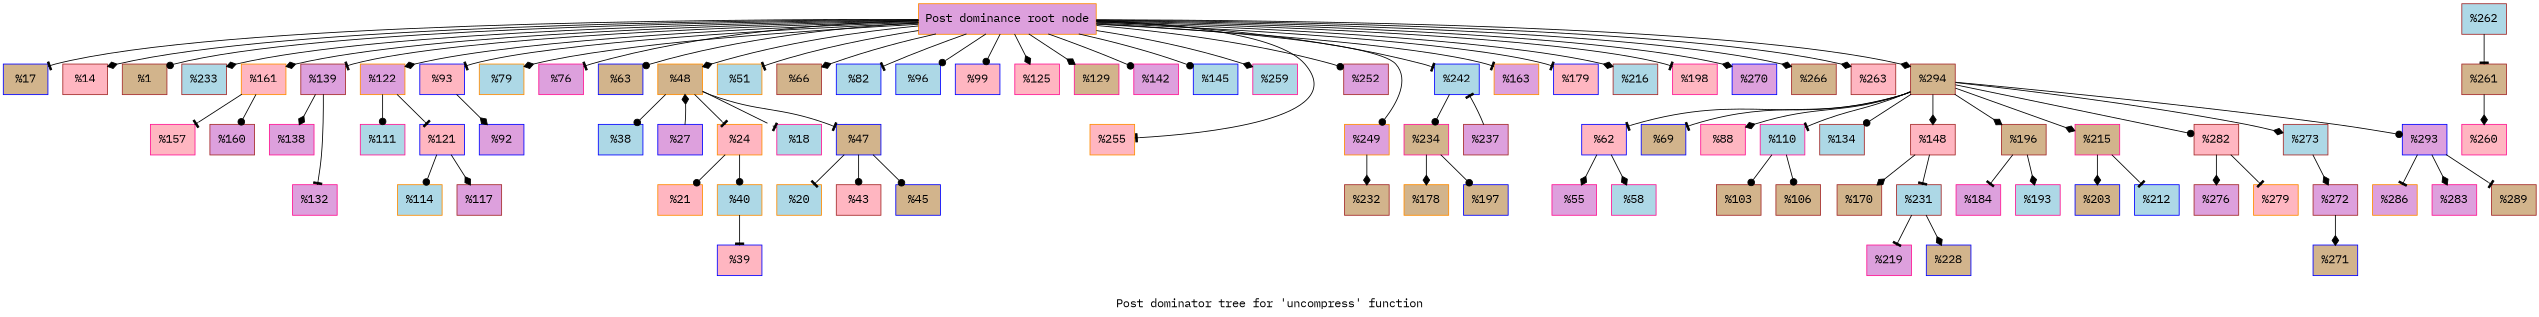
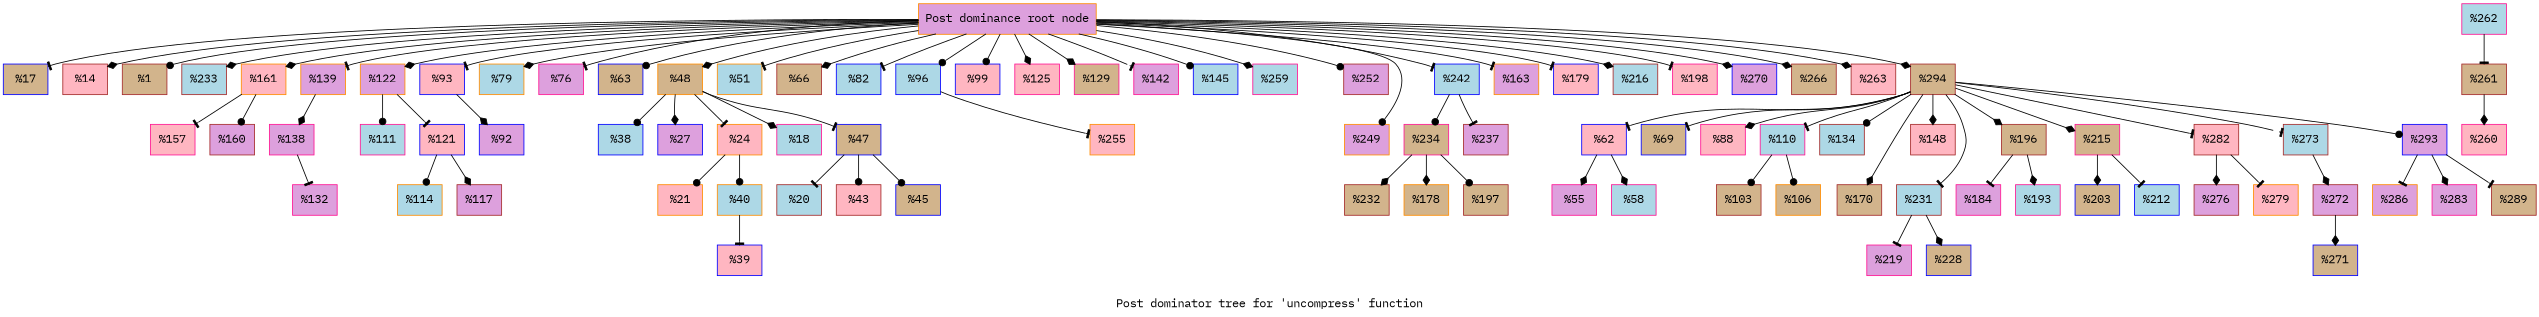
  digraph {
    fontname="IBM Plex Mono"
    label="Post dominator tree for 'uncompress' function"
    node [color=brown fillcolor=tan fontname="IBM Plex Mono" shape=record style=filled]
    edge [arrowhead=diamond fontname="IBM Plex Mono"]
    n1 [color=darkorange fillcolor=plum label="{Post dominance root node}"]
    n2 [color=blue label="{%17}"]
    n3 [fillcolor=lightpink label="{%14}"]
    n4 [label="{%1}"]
    n5 [fillcolor=lightblue label="{%233}"]
    n6 [color=darkorange fillcolor=lightpink label="{%161}"]
-   n7 [fillcolor=plum label="{%139}"]
+   n7 [color=darkorange fillcolor=plum label="{%139}"]
    n8 [color=darkorange fillcolor=plum label="{%122}"]
    n9 [color=blue fillcolor=lightpink label="{%93}"]
    n10 [color=darkorange fillcolor=lightblue label="{%79}"]
    n11 [color=deeppink fillcolor=plum label="{%76}"]
    n12 [color=blue label="{%63}"]
    n13 [color=darkorange label="{%48}"]
    n14 [color=darkorange fillcolor=lightblue label="{%51}"]
    n15 [label="{%66}"]
    n16 [color=blue fillcolor=lightblue label="{%82}"]
    n17 [color=blue fillcolor=lightblue label="{%96}"]
    n18 [color=blue fillcolor=lightpink label="{%99}"]
    n19 [color=deeppink fillcolor=lightpink label="{%125}"]
    n20 [color=deeppink label="{%129}"]
    n21 [color=deeppink fillcolor=plum label="{%142}"]
    n22 [color=blue fillcolor=lightblue label="{%145}"]
    n23 [color=deeppink fillcolor=lightblue label="{%259}"]
    n24 [color=darkorange fillcolor=lightpink label="{%255}"]
    n25 [fillcolor=plum label="{%252}"]
    n26 [color=darkorange fillcolor=plum label="{%249}"]
    n27 [color=blue fillcolor=lightblue label="{%242}"]
    n28 [color=darkorange fillcolor=plum label="{%163}"]
    n29 [color=blue fillcolor=lightpink label="{%179}"]
    n30 [fillcolor=lightblue label="{%216}"]
    n31 [color=deeppink fillcolor=lightpink label="{%198}"]
    n32 [color=blue fillcolor=plum label="{%270}"]
    n33 [label="{%266}"]
    n34 [fillcolor=lightpink label="{%263}"]
    n35 [label="{%294}"]
    n36 [color=deeppink fillcolor=lightpink label="{%157}"]
    n37 [fillcolor=plum label="{%160}"]
    n38 [color=deeppink fillcolor=plum label="{%138}"]
    n39 [color=deeppink fillcolor=lightblue label="{%111}"]
    n40 [color=blue fillcolor=lightpink label="{%121}"]
    n41 [color=blue fillcolor=plum label="{%92}"]
    n42 [color=blue fillcolor=lightblue label="{%38}"]
    n43 [color=blue fillcolor=plum label="{%27}"]
    n44 [color=darkorange fillcolor=lightpink label="{%24}"]
    n45 [color=deeppink fillcolor=lightblue label="{%18}"]
    n46 [color=blue label="{%47}"]
    n47 [color=deeppink label="{%234}"]
    n48 [fillcolor=plum label="{%237}"]
    n49 [color=blue fillcolor=lightpink label="{%62}"]
    n50 [color=blue label="{%69}"]
    n51 [color=deeppink fillcolor=lightpink label="{%88}"]
    n52 [color=deeppink fillcolor=lightblue label="{%110}"]
    n53 [fillcolor=lightblue label="{%134}"]
    n54 [fillcolor=lightpink label="{%148}"]
    n55 [label="{%170}"]
    n56 [label="{%196}"]
    n57 [color=deeppink label="{%215}"]
    n58 [fillcolor=lightblue label="{%231}"]
    n59 [fillcolor=lightpink label="{%282}"]
    n60 [fillcolor=lightblue label="{%273}"]
    n61 [color=blue fillcolor=plum label="{%293}"]
    n62 [color=deeppink fillcolor=plum label="{%132}"]
    n63 [color=darkorange fillcolor=lightblue label="{%114}"]
    n64 [fillcolor=plum label="{%117}"]
    n65 [color=darkorange fillcolor=lightpink label="{%21}"]
    n66 [color=darkorange fillcolor=lightblue label="{%40}"]
-   n67 [color=darkorange fillcolor=lightblue label="{%20}"]
+   n67 [fillcolor=lightblue label="{%20}"]
    n68 [fillcolor=lightpink label="{%43}"]
    n69 [color=blue label="{%45}"]
    n70 [color=darkorange label="{%178}"]
-   n71 [color=blue label="{%197}"]
+   n71 [label="{%197}"]
    n72 [label="{%232}"]
    n73 [color=deeppink fillcolor=plum label="{%55}"]
    n74 [color=deeppink fillcolor=lightblue label="{%58}"]
    n75 [label="{%103}"]
-   n76 [label="{%106}"]
+   n76 [color=darkorange label="{%106}"]
    n77 [color=deeppink fillcolor=plum label="{%184}"]
    n78 [color=deeppink fillcolor=lightblue label="{%193}"]
    n79 [color=blue label="{%203}"]
    n80 [color=blue fillcolor=lightblue label="{%212}"]
    n81 [color=deeppink fillcolor=plum label="{%219}"]
    n82 [color=blue label="{%228}"]
    n83 [fillcolor=plum label="{%276}"]
    n84 [color=darkorange fillcolor=lightpink label="{%279}"]
    n85 [fillcolor=plum label="{%272}"]
    n86 [color=darkorange fillcolor=plum label="{%286}"]
    n87 [color=deeppink fillcolor=plum label="{%283}"]
    n88 [label="{%289}"]
    n89 [color=blue fillcolor=lightpink label="{%39}"]
-   n90 [fillcolor=lightblue label="{%262}"]
+   n90 [color=deeppink fillcolor=lightblue label="{%262}"]
    n91 [label="{%261}"]
    n92 [color=blue label="{%271}"]
    n93 [color=deeppink fillcolor=lightpink label="{%260}"]
    n1 -> n2 [arrowhead=tee]
    n1 -> n3
    n1 -> n4 [arrowhead=dot]
    n1 -> n5
    n1 -> n6
    n1 -> n7 [arrowhead=tee]
    n1 -> n8
    n1 -> n9 [arrowhead=tee]
    n1 -> n10
    n1 -> n11 [arrowhead=tee]
    n1 -> n12 [arrowhead=dot]
    n1 -> n13
    n1 -> n14 [arrowhead=tee]
    n1 -> n15
    n1 -> n16 [arrowhead=tee]
    n1 -> n17 [arrowhead=dot]
    n1 -> n18 [arrowhead=dot]
    n1 -> n19
    n1 -> n20
-   n1 -> n21 [arrowhead=dot]
+   n1 -> n21 [arrowhead=tee]
    n1 -> n22 [arrowhead=dot]
    n1 -> n23
-   n1 -> n24 [arrowhead=tee]
+   n17 -> n24 [arrowhead=tee]
    n1 -> n25 [arrowhead=dot]
    n1 -> n26 [arrowhead=dot]
    n1 -> n27 [arrowhead=tee]
    n1 -> n28 [arrowhead=tee]
    n1 -> n29 [arrowhead=tee]
    n1 -> n30
    n1 -> n31 [arrowhead=tee]
    n1 -> n32
    n1 -> n33
    n1 -> n34
    n1 -> n35
    n6 -> n36 [arrowhead=tee]
    n6 -> n37 [arrowhead=dot]
    n7 -> n38
    n8 -> n39 [arrowhead=dot]
    n8 -> n40 [arrowhead=tee]
    n9 -> n41
    n13 -> n42 [arrowhead=dot]
-   n43 -> n13
+   n13 -> n43
    n13 -> n44 [arrowhead=tee]
-   n13 -> n45 [arrowhead=tee]
+   n13 -> n45
    n13 -> n46 [arrowhead=tee]
    n27 -> n47 [arrowhead=dot]
-   n48 -> n27 [arrowhead=tee]
+   n27 -> n48 [arrowhead=tee]
    n35 -> n49 [arrowhead=tee]
    n35 -> n50 [arrowhead=tee]
    n35 -> n51
    n35 -> n52 [arrowhead=tee]
    n35 -> n53 [arrowhead=dot]
    n35 -> n54
-   n54 -> n55
+   n35 -> n55
    n35 -> n56
    n35 -> n57
-   n54 -> n58 [arrowhead=tee]
-   n35 -> n59 [arrowhead=dot]
-   n35 -> n60
+   n35 -> n58 [arrowhead=tee]
+   n35 -> n59 [arrowhead=tee]
+   n35 -> n60 [arrowhead=tee]
    n35 -> n61 [arrowhead=dot]
-   n7 -> n62 [arrowhead=tee]
+   n38 -> n62 [arrowhead=tee]
    n40 -> n63 [arrowhead=dot]
    n40 -> n64
    n44 -> n65 [arrowhead=dot]
    n44 -> n66 [arrowhead=dot]
    n46 -> n67 [arrowhead=tee]
    n46 -> n68 [arrowhead=dot]
    n46 -> n69 [arrowhead=dot]
    n47 -> n70
    n47 -> n71 [arrowhead=dot]
-   n26 -> n72
+   n47 -> n72
    n49 -> n73
    n49 -> n74
    n52 -> n75 [arrowhead=dot]
    n52 -> n76 [arrowhead=dot]
    n56 -> n77 [arrowhead=tee]
    n56 -> n78
    n57 -> n79
    n57 -> n80 [arrowhead=tee]
    n58 -> n81 [arrowhead=tee]
    n58 -> n82
    n59 -> n83
    n59 -> n84 [arrowhead=tee]
    n60 -> n85
    n61 -> n86 [arrowhead=tee]
    n61 -> n87
    n61 -> n88 [arrowhead=tee]
    n66 -> n89 [arrowhead=tee]
    n85 -> n92
    n90 -> n91 [arrowhead=tee]
    n91 -> n93
  }
